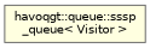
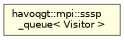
  digraph {
    rankdir=LR
-   n1 [color=gray40 fillcolor=lightyellow fontname=Helvetica fontsize=10 height=0.2 label="havoqgt::queue::sssp\l_queue\< Visitor \>" shape=record style=filled width=0.4]
+   n1 [color=gray40 fillcolor=lightyellow fontname=Helvetica fontsize=10 height=0.2 label="havoqgt::mpi::sssp\l_queue\< Visitor \>" shape=record style=filled width=0.4]
  }
